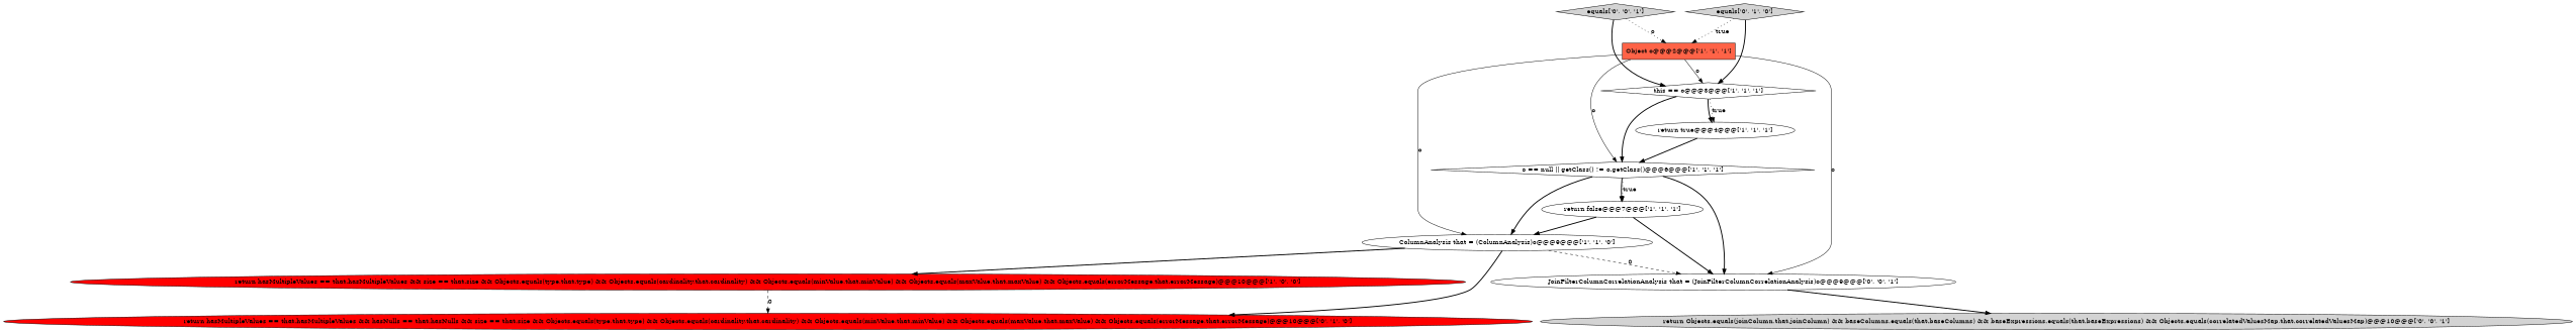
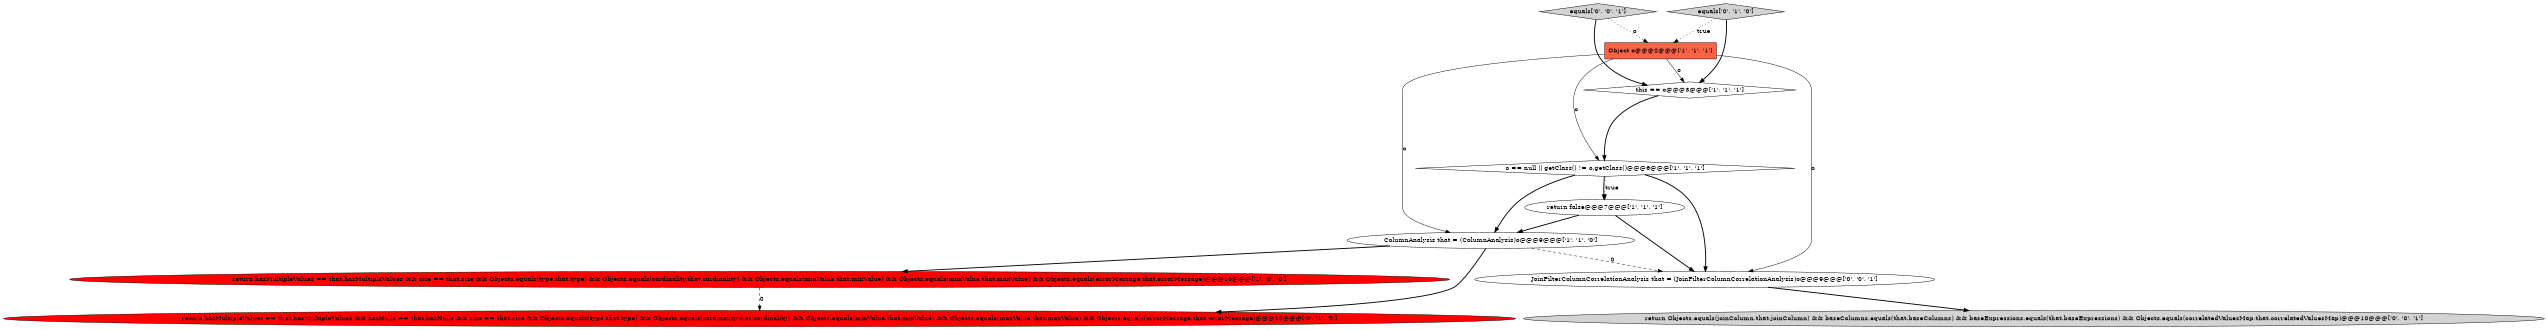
  digraph {
    node [fillcolor=white shape=ellipse style=filled]
    edge [style=bold]
    n1 [label="ColumnAnalysis that = (ColumnAnalysis)o@@@9@@@['1', '1', '0']"]
    n2 [fillcolor=red label="return hasMultipleValues == that.hasMultipleValues && size == that.size && Objects.equals(type,that.type) && Objects.equals(cardinality,that.cardinality) && Objects.equals(minValue,that.minValue) && Objects.equals(maxValue,that.maxValue) && Objects.equals(errorMessage,that.errorMessage)@@@10@@@['1', '0', '0']"]
    n3 [fillcolor=red label="return hasMultipleValues == that.hasMultipleValues && hasNulls == that.hasNulls && size == that.size && Objects.equals(type,that.type) && Objects.equals(cardinality,that.cardinality) && Objects.equals(minValue,that.minValue) && Objects.equals(maxValue,that.maxValue) && Objects.equals(errorMessage,that.errorMessage)@@@10@@@['0', '1', '0']"]
    n4 [label="JoinFilterColumnCorrelationAnalysis that = (JoinFilterColumnCorrelationAnalysis)o@@@9@@@['0', '0', '1']"]
    n5 [fillcolor=lightgray label="return Objects.equals(joinColumn,that.joinColumn) && baseColumns.equals(that.baseColumns) && baseExpressions.equals(that.baseExpressions) && Objects.equals(correlatedValuesMap,that.correlatedValuesMap)@@@10@@@['0', '0', '1']"]
    n6 [fillcolor=tomato label="Object o@@@2@@@['1', '1', '1']" shape=box]
    n7 [label="this == o@@@3@@@['1', '1', '1']" shape=diamond]
    n8 [label="o == null || getClass() != o.getClass()@@@6@@@['1', '1', '1']" shape=diamond]
-   n9 [label="return true@@@4@@@['1', '1', '1']"]
    n10 [label="return false@@@7@@@['1', '1', '1']"]
    n11 [fillcolor=lightgray label="equals['0', '0', '1']" shape=diamond]
    n12 [fillcolor=lightgray label="equals['0', '1', '0']" shape=diamond]
    n1 -> n2
    n1 -> n3
    n1 -> n4 [label=0 style=dashed]
    n2 -> n3 [label=0 style=dashed]
    n4 -> n5
    n6 -> n1 [label=o style=solid]
    n6 -> n4 [label=o style=solid]
    n6 -> n7 [label=o style=solid]
    n6 -> n8 [label=o style=solid]
    n7 -> n8
-   n7 -> n9
-   n7 -> n9 [label=true style=dotted]
    n8 -> n1
    n8 -> n4
    n8 -> n10
    n8 -> n10 [label=true style=dotted]
-   n9 -> n8
    n10 -> n1
    n10 -> n4
    n11 -> n6 [label=o style=dotted]
    n11 -> n7
    n12 -> n6 [label=true style=dotted]
    n12 -> n7
  }
